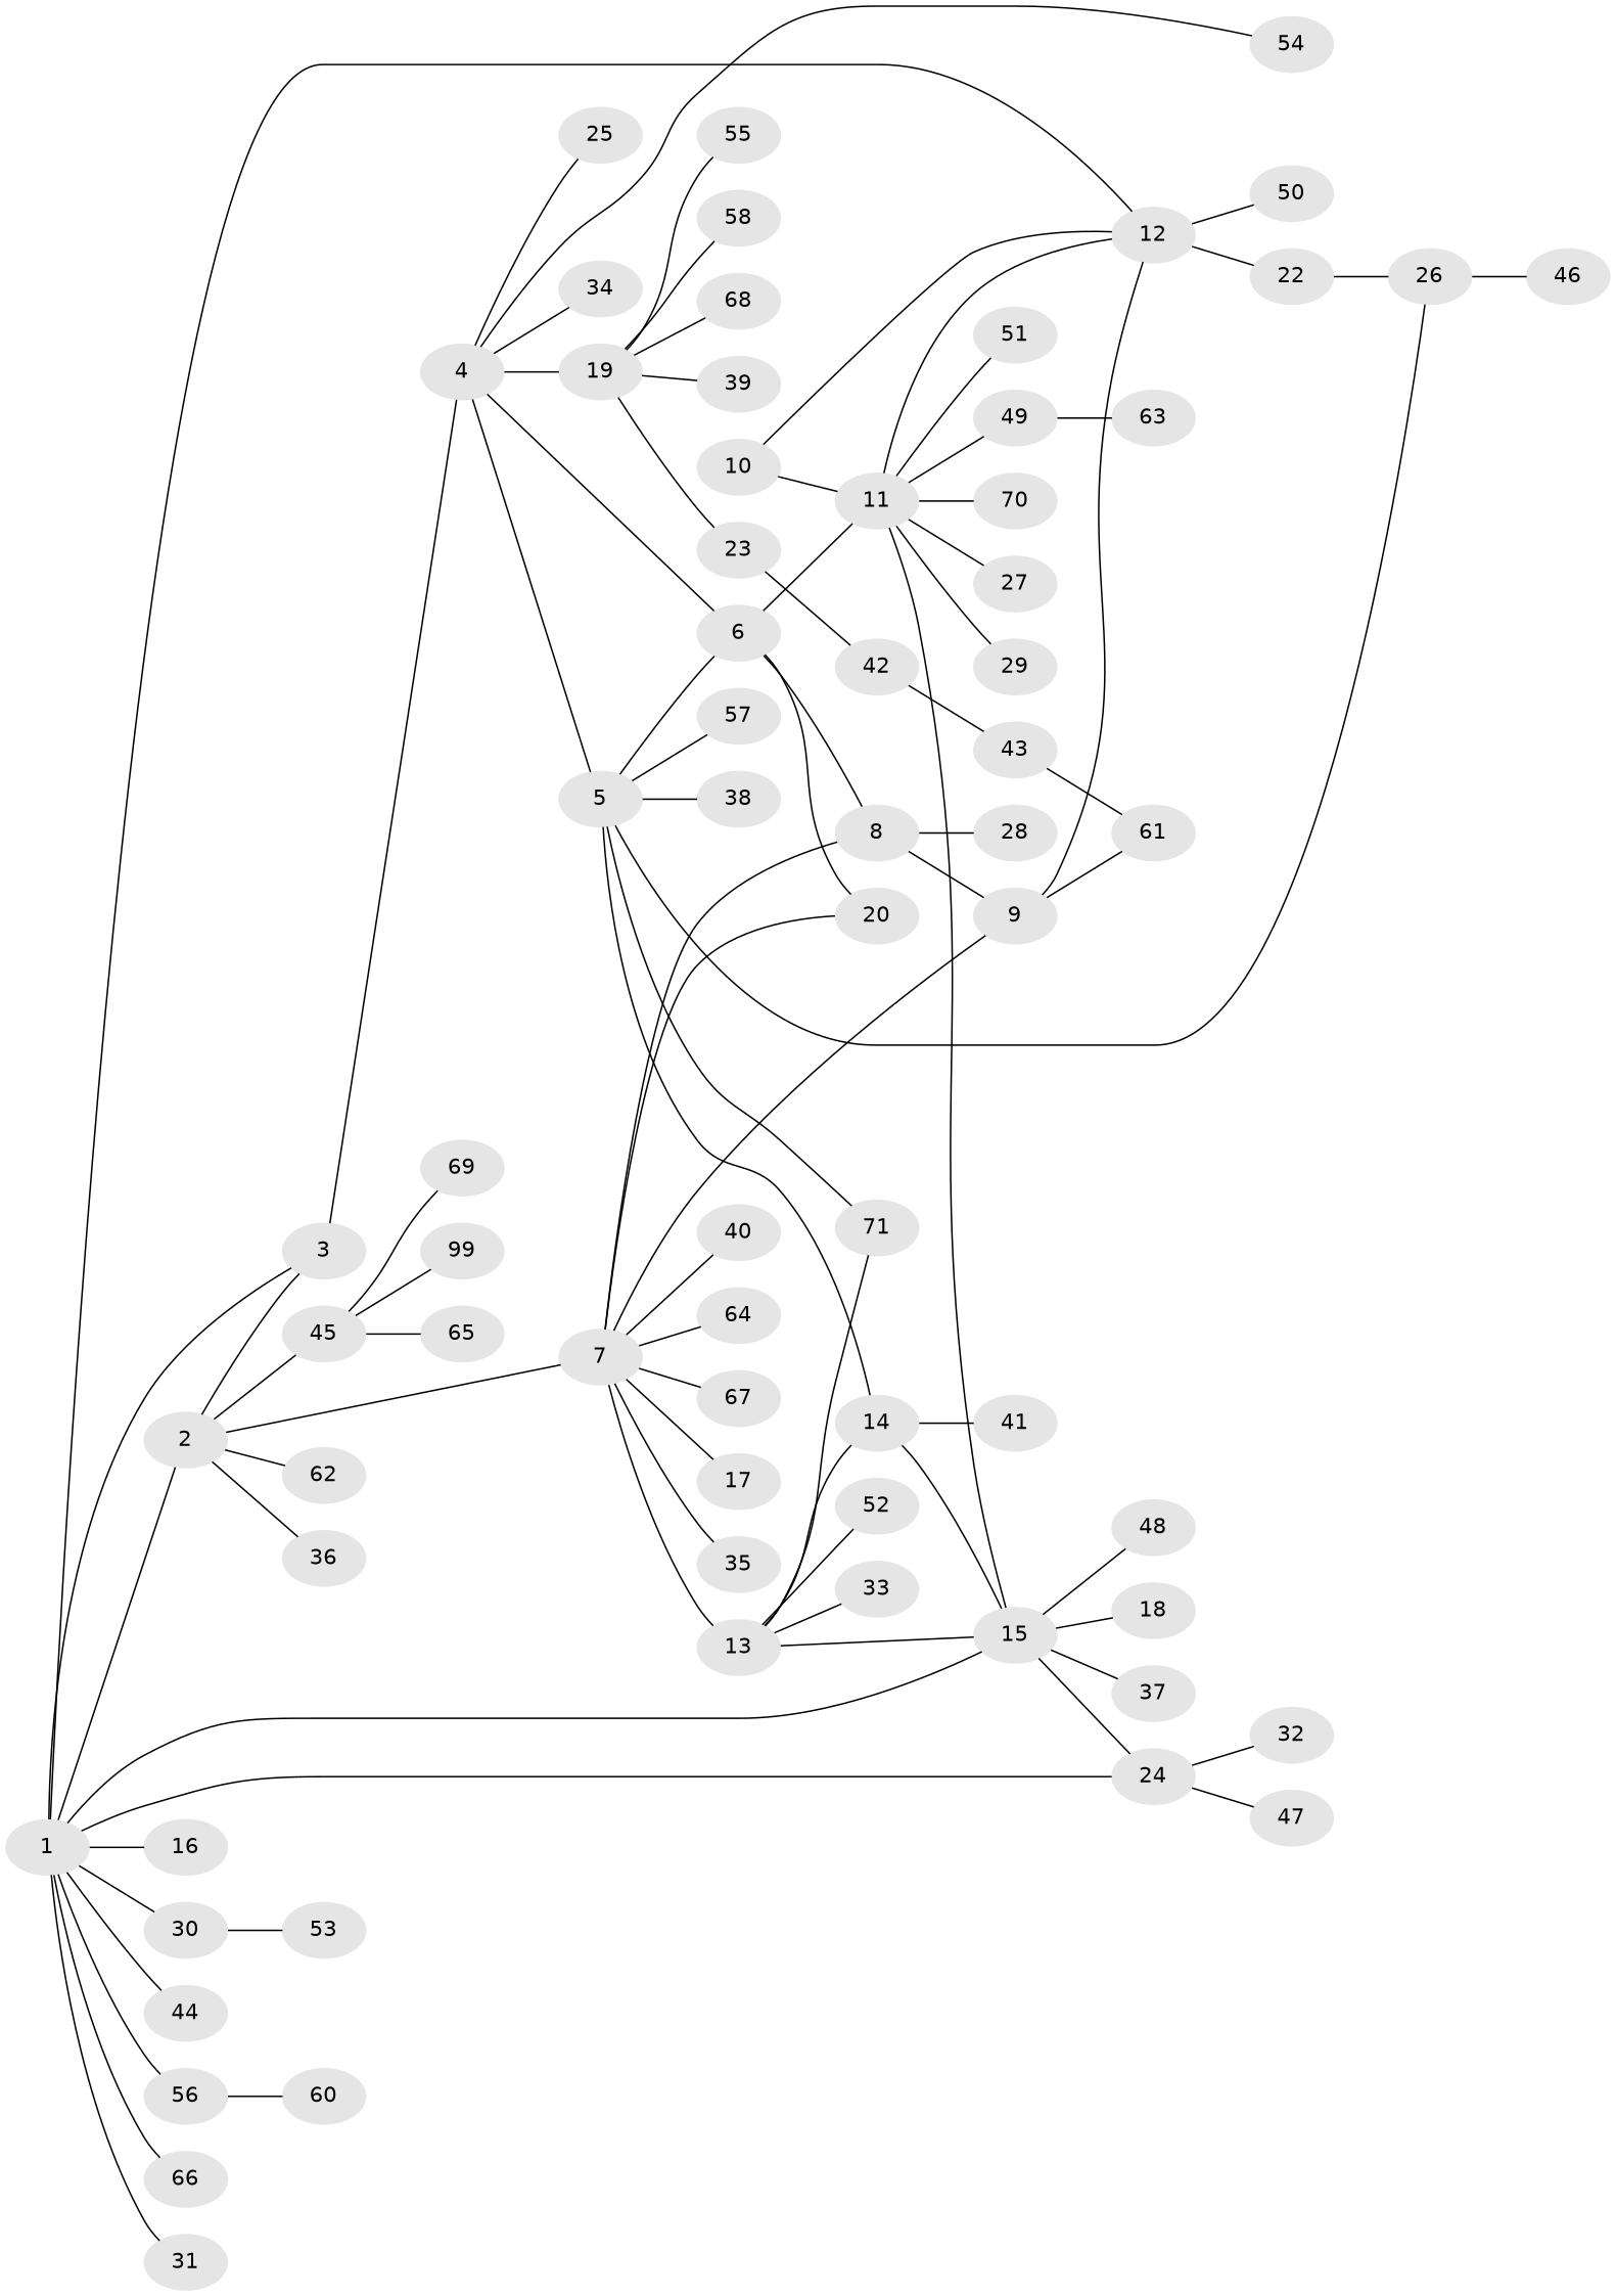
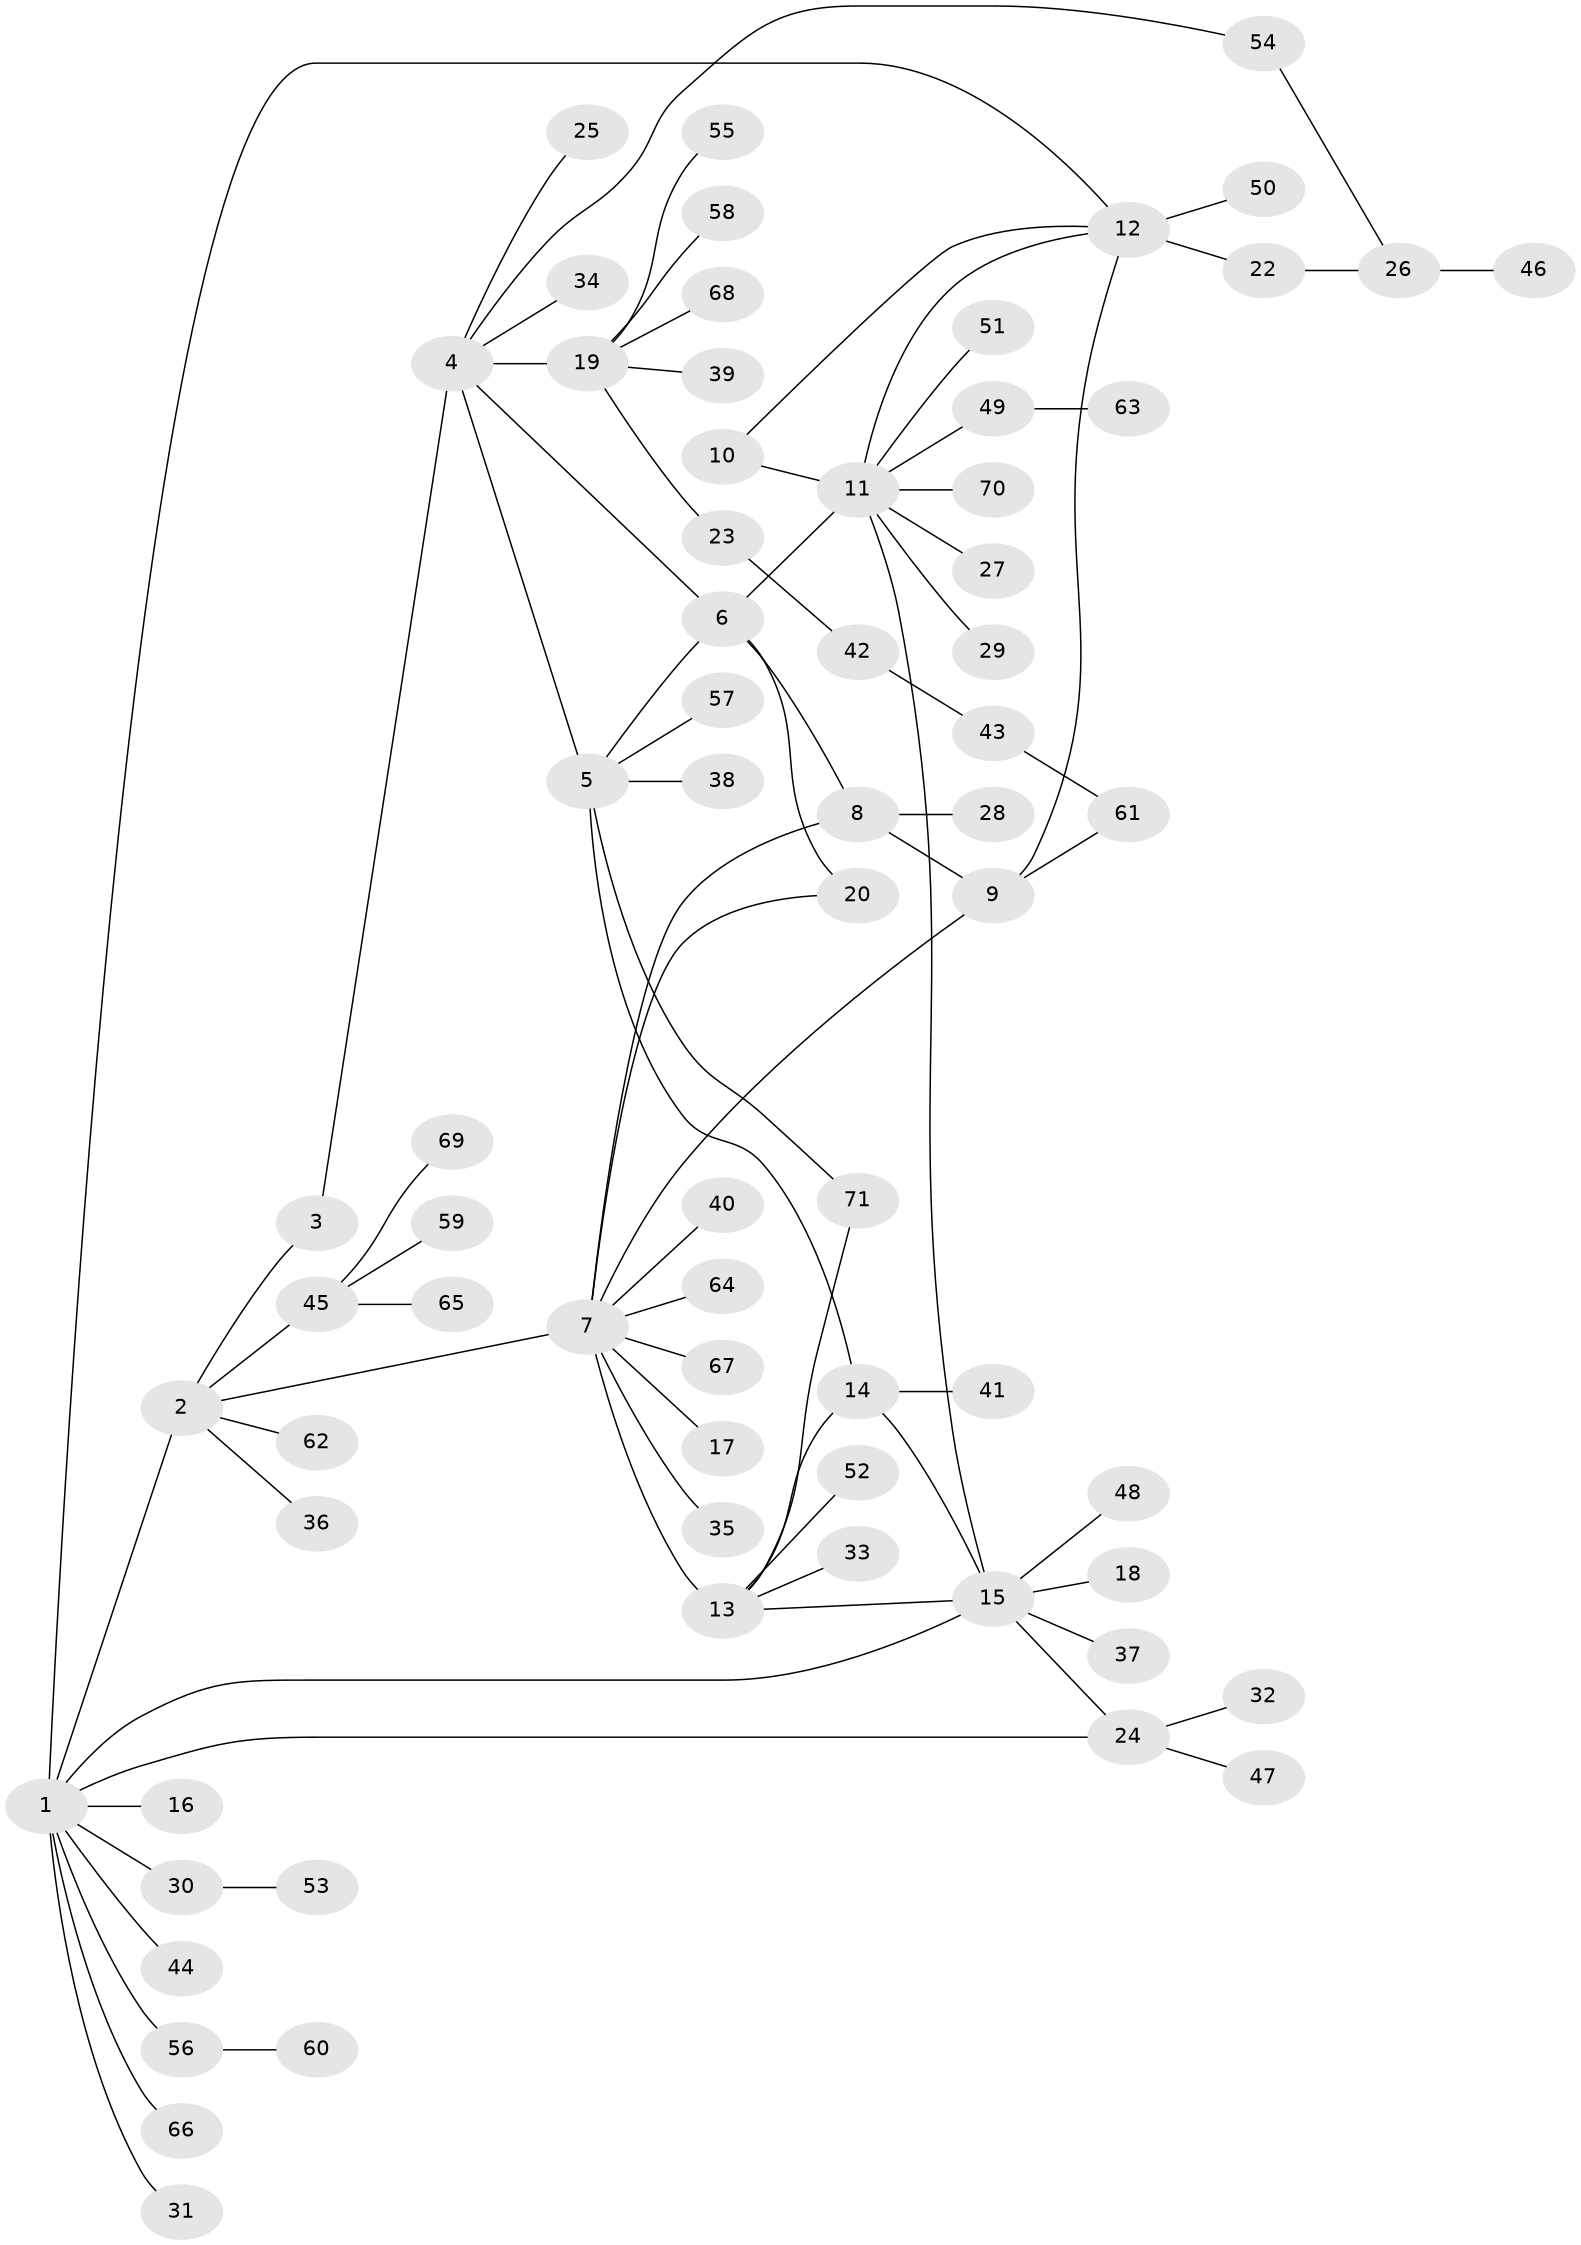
  graph {
    fontname="DejaVu Sans"
    rankdir=LR
    node [color=gray90 fontname="DejaVu Sans" style=filled]
    edge [fontname="DejaVu Sans"]
    1
    2
    3
    12
    15
    16
    24
    30
    44
    56
    66
    31
    7
    36
    45
    62
    4
    22
    50
    18
    37
    48
    32
    47
    53
    60
    8
    20
    9
    13
    17
    35
    40
    64
    67
-   59 [label=99]
+   59
    65
    69
    5
    6
    19
    25
    34
    54
    14
    n46 [label=71]
    26
    38
    57
    11
    23
    39
    55
    58
    68
    41
    46
    28
    27
    29
    49
    51
    70
    61
    33
    52
    10
    63
    42
    43
    1 -- 2
-   1 -- 3
    1 -- 12
    1 -- 15
    1 -- 16
    1 -- 24
    1 -- 30
    1 -- 44
    1 -- 56
    1 -- 66
    1 -- 31
    2 -- 3
    2 -- 7
    2 -- 36
    2 -- 45
    2 -- 62
    3 -- 4
    12 -- 22
    12 -- 50
    15 -- 24
    15 -- 18
    15 -- 37
    15 -- 48
    24 -- 32
    24 -- 47
    30 -- 53
    56 -- 60
    7 -- 8
    7 -- 20
    7 -- 9
    7 -- 13
    7 -- 17
    7 -- 35
    7 -- 40
    7 -- 64
    7 -- 67
    45 -- 59
    45 -- 65
    45 -- 69
    4 -- 5
    4 -- 6
    4 -- 19
    4 -- 25
    4 -- 34
    4 -- 54
    22 -- 26
    8 -- 9
    8 -- 28
    9 -- 12
    9 -- 61
    13 -- 15
    13 -- 14
    13 -- n46
    13 -- 33
    13 -- 52
    5 -- 6
    5 -- 14
    5 -- n46
-   5 -- 26
+   54 -- 26
    5 -- 38
    5 -- 57
    6 -- 8
    6 -- 20
    6 -- 11
    19 -- 23
    19 -- 39
    19 -- 55
    19 -- 58
    19 -- 68
    14 -- 15
    14 -- 41
    26 -- 46
    11 -- 12
    11 -- 15
    11 -- 27
    11 -- 29
    11 -- 49
    11 -- 51
    11 -- 70
    23 -- 42
    49 -- 63
    10 -- 12
    10 -- 11
    42 -- 43
    43 -- 61
  }
